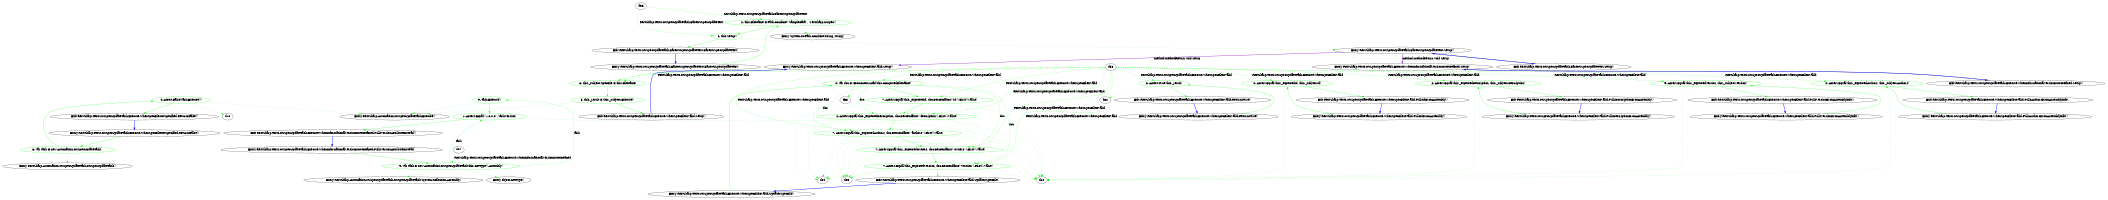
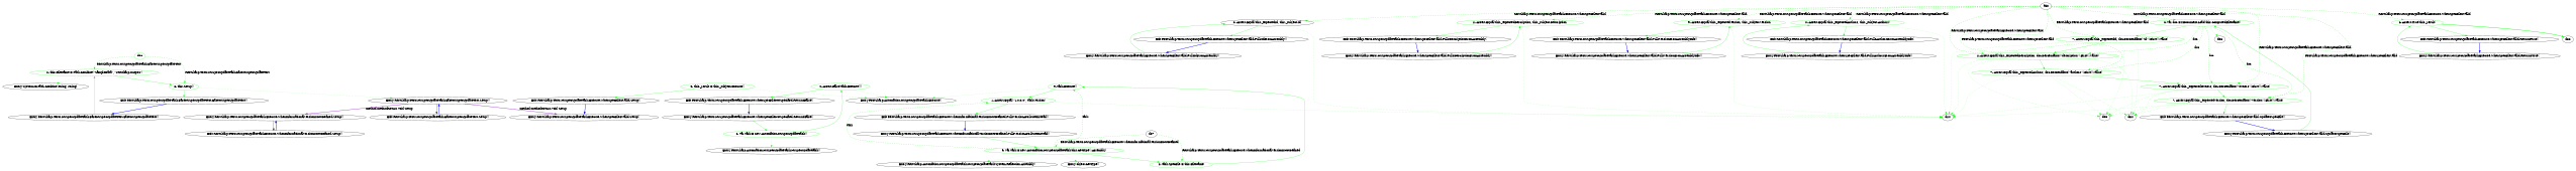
  digraph {
    edge [color=green style=solid]
    n1 [cluster="RestSharp.Tests.NuSpecUpdateTask.BaseNuSpecUpdateTest.BaseNuSpecUpdateTest()" color=green community=0 label="2: this.FileName = Path.Combine(''SampleData'', ''restsharp.nuspec'')" span="24-24"]
    n2 [cluster="System.IO.Path.Combine(string, string)" label="Entry System.IO.Path.Combine(string, string)" span="0-0"]
    n3 [cluster="RestSharp.Tests.NuSpecUpdateTask.BaseNuSpecUpdateTest.BaseNuSpecUpdateTest()" color=green community=0 label="8: this.Setup()" span="25-25"]
    n4 [cluster="RestSharp.Tests.NuSpecUpdateTask.BaseNuSpecUpdateTest.BaseNuSpecUpdateTest()" label="Exit RestSharp.Tests.NuSpecUpdateTask.BaseNuSpecUpdateTest.BaseNuSpecUpdateTest()" span="22-22"]
    n5 [cluster="RestSharp.Tests.NuSpecUpdateTask.BaseNuSpecUpdateTest.Setup()" label="Entry RestSharp.Tests.NuSpecUpdateTask.BaseNuSpecUpdateTest.Setup()" span="28-28"]
    n6 [cluster="RestSharp.Tests.NuSpecUpdateTask.BaseNuSpecUpdateTest.BaseNuSpecUpdateTest()" label="Entry RestSharp.Tests.NuSpecUpdateTask.BaseNuSpecUpdateTest.BaseNuSpecUpdateTest()" span="22-22"]
    n7 [cluster="RestSharp.Tests.NuSpecUpdateTask.Execute.WhenSpecFileIsValid.Setup()" label="Entry RestSharp.Tests.NuSpecUpdateTask.Execute.WhenSpecFileIsValid.Setup()" span="69-69"]
    n8 [cluster="RestSharp.Tests.NuSpecUpdateTask.BaseNuSpecUpdateTest.Setup()" label="Exit RestSharp.Tests.NuSpecUpdateTask.BaseNuSpecUpdateTest.Setup()" span="28-28"]
    n9 [cluster="RestSharp.Tests.NuSpecUpdateTask.Execute.WhenInformationalVersionIsNotDefined.Setup()" label="Entry RestSharp.Tests.NuSpecUpdateTask.Execute.WhenInformationalVersionIsNotDefined.Setup()" span="45-45"]
-   n10 [cluster="RestSharp.Tests.NuSpecUpdateTask.Execute.WhenSpecFileIsValid.Setup()" color=green community=0 label="3: this._subject.SpecFile = this.FileName" span="71-71"]
    n11 [cluster="RestSharp.Tests.NuSpecUpdateTask.Execute.WhenInformationalVersionIsNotDefined.Setup()" label="Exit RestSharp.Tests.NuSpecUpdateTask.Execute.WhenInformationalVersionIsNotDefined.Setup()" span="45-45"]
    n12 [cluster="RestSharp.Tests.NuSpecUpdateTask.Execute.WhenSpecFileNotSpecified.ReturnsFalse()" color=green community=0 label="3: var task = new Automation.NuSpecUpdateTask()" span="38-38"]
    n13 [cluster="RestSharp.Tests.NuSpecUpdateTask.Execute.WhenSpecFileNotSpecified.ReturnsFalse()" color=green community=0 label="4: Assert.False(task.Execute())" span="39-39"]
    n14 [cluster="RestSharp.Automation.NuSpecUpdateTask.NuSpecUpdateTask()" label="Entry RestSharp.Automation.NuSpecUpdateTask.NuSpecUpdateTask()" span="24-24"]
    n15 [cluster="RestSharp.Tests.NuSpecUpdateTask.Execute.WhenSpecFileNotSpecified.ReturnsFalse()" label="Exit RestSharp.Tests.NuSpecUpdateTask.Execute.WhenSpecFileNotSpecified.ReturnsFalse()" span="36-36"]
    n16 [cluster="RestSharp.Automation.NuSpecUpdateTask.Execute()" label="Entry RestSharp.Automation.NuSpecUpdateTask.Execute()" span="35-35"]
-   d13
    n18 [cluster="RestSharp.Tests.NuSpecUpdateTask.Execute.WhenSpecFileNotSpecified.ReturnsFalse()" label="Entry RestSharp.Tests.NuSpecUpdateTask.Execute.WhenSpecFileNotSpecified.ReturnsFalse()" span="36-36"]
    n19 [cluster="RestSharp.Tests.NuSpecUpdateTask.Execute.WhenInformationalVersionIsNotDefined.PullsVersionAttributeInstead()" color=green community=0 label="9: var task = new Automation.NuSpecUpdateTask(this.GetType().Assembly)" span="50-50"]
    n20 [cluster="RestSharp.Automation.NuSpecUpdateTask.NuSpecUpdateTask(System.Reflection.Assembly)" label="Entry RestSharp.Automation.NuSpecUpdateTask.NuSpecUpdateTask(System.Reflection.Assembly)" span="29-29"]
+   n21 [cluster="RestSharp.Tests.NuSpecUpdateTask.Execute.WhenInformationalVersionIsNotDefined.PullsVersionAttributeInstead()" color=green community=0 label="2: task.SpecFile = this.FileName" span="51-51"]
    n22 [cluster="RestSharp.Tests.NuSpecUpdateTask.Execute.WhenInformationalVersionIsNotDefined.PullsVersionAttributeInstead()" color=green community=0 label="9: task.Execute()" span="52-52"]
    n23 [cluster="RestSharp.Tests.NuSpecUpdateTask.Execute.WhenInformationalVersionIsNotDefined.PullsVersionAttributeInstead()" color=green community=0 label="1: Assert.Equal(''1.0.0.0'', task.Version)" span="54-54"]
    n24 [cluster="object.GetType()" label="Entry object.GetType()" span="0-0"]
    n25 [cluster="RestSharp.Tests.NuSpecUpdateTask.Execute.WhenInformationalVersionIsNotDefined.PullsVersionAttributeInstead()" label="Exit RestSharp.Tests.NuSpecUpdateTask.Execute.WhenInformationalVersionIsNotDefined.PullsVersionAttributeInstead()" span="48-48"]
    d24
    n27 [cluster="RestSharp.Tests.NuSpecUpdateTask.Execute.WhenInformationalVersionIsNotDefined.PullsVersionAttributeInstead()" label="Entry RestSharp.Tests.NuSpecUpdateTask.Execute.WhenInformationalVersionIsNotDefined.PullsVersionAttributeInstead()" span="48-48"]
    n28 [cluster="RestSharp.Tests.NuSpecUpdateTask.Execute.WhenSpecFileIsValid.Setup()" color=green community=0 label="5: this._result = this._subject.Execute()" span="72-72"]
    n29 [cluster="RestSharp.Tests.NuSpecUpdateTask.Execute.WhenSpecFileIsValid.Setup()" label="Exit RestSharp.Tests.NuSpecUpdateTask.Execute.WhenSpecFileIsValid.Setup()" span="69-69"]
    n30 [cluster="RestSharp.Tests.NuSpecUpdateTask.Execute.WhenSpecFileIsValid.ReturnsTrue()" color=green community=0 label="6: Assert.True(this._result)" span="78-78"]
    n31 [cluster="RestSharp.Tests.NuSpecUpdateTask.Execute.WhenSpecFileIsValid.ReturnsTrue()" label="Exit RestSharp.Tests.NuSpecUpdateTask.Execute.WhenSpecFileIsValid.ReturnsTrue()" span="76-76"]
    d32
    n33 [cluster="RestSharp.Tests.NuSpecUpdateTask.Execute.WhenSpecFileIsValid.ReturnsTrue()" label="Entry RestSharp.Tests.NuSpecUpdateTask.Execute.WhenSpecFileIsValid.ReturnsTrue()" span="76-76"]
-   n34 [cluster="RestSharp.Tests.NuSpecUpdateTask.Execute.WhenSpecFileIsValid.PullsIdFromAssembly()" color=green community=0 label="0: Assert.Equal(this._expectedId, this._subject.Id)" span="84-84"]
+   n34 [cluster="RestSharp.Tests.NuSpecUpdateTask.Execute.WhenSpecFileIsValid.PullsIdFromAssembly()" color=black community=0 label="0: Assert.Equal(this._expectedId, this._subject.Id)" span="84-84"]
    n35 [cluster="RestSharp.Tests.NuSpecUpdateTask.Execute.WhenSpecFileIsValid.PullsIdFromAssembly()" label="Exit RestSharp.Tests.NuSpecUpdateTask.Execute.WhenSpecFileIsValid.PullsIdFromAssembly()" span="82-82"]
    n36 [cluster="RestSharp.Tests.NuSpecUpdateTask.Execute.WhenSpecFileIsValid.PullsIdFromAssembly()" label="Entry RestSharp.Tests.NuSpecUpdateTask.Execute.WhenSpecFileIsValid.PullsIdFromAssembly()" span="82-82"]
    n37 [cluster="RestSharp.Tests.NuSpecUpdateTask.Execute.WhenSpecFileIsValid.PullsDescriptionFromAssembly()" color=green community=0 label="2: Assert.Equal(this._expectedDescription, this._subject.Description)" span="90-90"]
    n38 [cluster="RestSharp.Tests.NuSpecUpdateTask.Execute.WhenSpecFileIsValid.PullsDescriptionFromAssembly()" label="Exit RestSharp.Tests.NuSpecUpdateTask.Execute.WhenSpecFileIsValid.PullsDescriptionFromAssembly()" span="88-88"]
    n39 [cluster="RestSharp.Tests.NuSpecUpdateTask.Execute.WhenSpecFileIsValid.PullsDescriptionFromAssembly()" label="Entry RestSharp.Tests.NuSpecUpdateTask.Execute.WhenSpecFileIsValid.PullsDescriptionFromAssembly()" span="88-88"]
    n40 [cluster="RestSharp.Tests.NuSpecUpdateTask.Execute.WhenSpecFileIsValid.PullsVersionFromAssemblyInfo()" color=green community=0 label="9: Assert.Equal(this._expectedVersion, this._subject.Version)" span="96-96"]
    n41 [cluster="RestSharp.Tests.NuSpecUpdateTask.Execute.WhenSpecFileIsValid.PullsVersionFromAssemblyInfo()" label="Exit RestSharp.Tests.NuSpecUpdateTask.Execute.WhenSpecFileIsValid.PullsVersionFromAssemblyInfo()" span="94-94"]
    n42 [cluster="RestSharp.Tests.NuSpecUpdateTask.Execute.WhenSpecFileIsValid.PullsVersionFromAssemblyInfo()" label="Entry RestSharp.Tests.NuSpecUpdateTask.Execute.WhenSpecFileIsValid.PullsVersionFromAssemblyInfo()" span="94-94"]
    n43 [cluster="RestSharp.Tests.NuSpecUpdateTask.Execute.WhenSpecFileIsValid.PullsAuthorsFromAssemblyInfo()" color=green community=0 label="0: Assert.Equal(this._expectedAuthors, this._subject.Authors)" span="102-102"]
    n44 [cluster="RestSharp.Tests.NuSpecUpdateTask.Execute.WhenSpecFileIsValid.PullsAuthorsFromAssemblyInfo()" label="Exit RestSharp.Tests.NuSpecUpdateTask.Execute.WhenSpecFileIsValid.PullsAuthorsFromAssemblyInfo()" span="100-100"]
    n45 [cluster="RestSharp.Tests.NuSpecUpdateTask.Execute.WhenSpecFileIsValid.PullsAuthorsFromAssemblyInfo()" label="Entry RestSharp.Tests.NuSpecUpdateTask.Execute.WhenSpecFileIsValid.PullsAuthorsFromAssemblyInfo()" span="100-100"]
    n46 [cluster="RestSharp.Tests.NuSpecUpdateTask.Execute.WhenSpecFileIsValid.UpdatesSpecFile()" color=green community=0 label="0: var doc = XDocument.Load(this.ComputedFileName)" span="108-108"]
    n47 [cluster="RestSharp.Tests.NuSpecUpdateTask.Execute.WhenSpecFileIsValid.UpdatesSpecFile()" color=green community=0 label="7: Assert.Equal(this._expectedId, doc.Descendants(''id'').First().Value)" span="109-109"]
    n48 [cluster="RestSharp.Tests.NuSpecUpdateTask.Execute.WhenSpecFileIsValid.UpdatesSpecFile()" color=green community=0 label="2: Assert.Equal(this._expectedDescription, doc.Descendants(''description'').First().Value)" span="110-110"]
    n49 [cluster="RestSharp.Tests.NuSpecUpdateTask.Execute.WhenSpecFileIsValid.UpdatesSpecFile()" color=green community=0 label="7: Assert.Equal(this._expectedAuthors, doc.Descendants(''authors'').First().Value)" span="111-111"]
    n50 [cluster="RestSharp.Tests.NuSpecUpdateTask.Execute.WhenSpecFileIsValid.UpdatesSpecFile()" color=green community=0 label="7: Assert.Equal(this._expectedOwners, doc.Descendants(''owners'').First().Value)" span="112-112"]
    n51 [cluster="RestSharp.Tests.NuSpecUpdateTask.Execute.WhenSpecFileIsValid.UpdatesSpecFile()" color=green community=0 label="7: Assert.Equal(this._expectedVersion, doc.Descendants(''version'').First().Value)" span="113-113"]
    d53
    d54
    d55
    n55 [cluster="RestSharp.Tests.NuSpecUpdateTask.Execute.WhenSpecFileIsValid.UpdatesSpecFile()" label="Exit RestSharp.Tests.NuSpecUpdateTask.Execute.WhenSpecFileIsValid.UpdatesSpecFile()" span="106-106"]
    n56 [cluster="RestSharp.Tests.NuSpecUpdateTask.Execute.WhenSpecFileIsValid.UpdatesSpecFile()" label="Entry RestSharp.Tests.NuSpecUpdateTask.Execute.WhenSpecFileIsValid.UpdatesSpecFile()" span="106-106"]
-   d56
+   d56 [color=green]
    d57
    d58
    n1 -> n2 [style=dotted]
    n1 -> n3
    n3 -> n4
    n3 -> n5 [style=dotted]
    n4 -> n6 [color=blue style=bold]
    n5 -> n7 [color=darkorchid label="method methodReturn void Setup" style=bold]
    n5 -> n8 [color=""]
    n5 -> n9 [color=darkorchid label="method methodReturn void Setup" style=bold]
    n6 -> n1
-   n7 -> n10
    n8 -> n5 [color=blue style=bold]
    n9 -> n11 [color=""]
-   n10 -> n28
    n11 -> n9 [color=blue style=bold]
    n12 -> n13
    n12 -> n14 [style=dotted]
    n13 -> n15
    n13 -> n16 [style=dotted]
-   n13 -> d13 [style=dotted]
    n15 -> n18 [color=blue style=bold]
    n18 -> n12
    n19 -> n20 [style=dotted]
+   n19 -> n21
    n19 -> n22 [label=task style=dashed]
    n19 -> n23 [label=task style=dashed]
    n19 -> n24 [style=dotted]
+   n21 -> n22
    n22 -> n16 [style=dotted]
    n22 -> n23
    n23 -> n25
    n23 -> d24 [style=dotted]
    n25 -> n27 [color=blue style=bold]
    n27 -> n19
    n28 -> n16 [style=dotted]
    n28 -> n29
    n29 -> n7 [color=blue style=bold]
    n30 -> n31
-   n30 -> d32 [style=dotted]
+   n30 -> d32 [style=bold]
    n31 -> n33 [color=blue style=bold]
    n33 -> n30
    n34 -> d24 [style=dotted]
    n34 -> n35
    n35 -> n36 [color=blue style=bold]
    n36 -> n34
    n37 -> d24 [style=dotted]
    n37 -> n38
    n38 -> n39 [color=blue style=bold]
    n39 -> n37
    n40 -> d24 [style=dotted]
    n40 -> n41
    n41 -> n42 [color=blue style=bold]
    n42 -> n40
    n43 -> d24 [style=dotted]
    n43 -> n44
    n44 -> n45 [color=blue style=bold]
    n45 -> n43
    n46 -> n47
    n46 -> n48 [label=doc style=dashed]
    n46 -> n49 [label=doc style=dashed]
    n46 -> n50 [label=doc style=dashed]
    n46 -> n51 [label=doc style=dashed]
    n46 -> d53 [style=dotted]
    n47 -> d24 [style=dotted]
    n47 -> n48
    n47 -> d54 [style=dotted]
    n47 -> d55 [style=dotted]
    n48 -> d24 [style=dotted]
    n48 -> n49
    n48 -> d54 [style=dotted]
    n48 -> d55 [style=dotted]
    n49 -> d24 [style=dotted]
    n49 -> n50
    n49 -> d54 [style=dotted]
    n49 -> d55 [style=dotted]
    n50 -> d24 [style=dotted]
    n50 -> n51
    n50 -> d54 [style=dotted]
    n50 -> d55 [style=dotted]
    n51 -> d24 [style=dotted]
    n51 -> d54 [style=dotted]
    n51 -> d55 [style=dotted]
    n51 -> n55
    n55 -> n56 [color=blue style=bold]
    n56 -> n46
    d56 -> n1 [label="RestSharp.Tests.NuSpecUpdateTask.BaseNuSpecUpdateTest" style=dashed]
    d56 -> n3 [label="RestSharp.Tests.NuSpecUpdateTask.BaseNuSpecUpdateTest" style=dashed]
    d57 -> n19 [label="RestSharp.Tests.NuSpecUpdateTask.Execute.WhenInformationalVersionIsNotDefined" style=dashed]
-   d58 -> n10 [label="RestSharp.Tests.NuSpecUpdateTask.Execute.WhenSpecFileIsValid" style=dashed]
+   d57 -> n21 [label="RestSharp.Tests.NuSpecUpdateTask.Execute.WhenInformationalVersionIsNotDefined" style=dashed]
    d58 -> n30 [label="RestSharp.Tests.NuSpecUpdateTask.Execute.WhenSpecFileIsValid" style=dashed]
    d58 -> n34 [label="RestSharp.Tests.NuSpecUpdateTask.Execute.WhenSpecFileIsValid" style=dashed]
    d58 -> n37 [label="RestSharp.Tests.NuSpecUpdateTask.Execute.WhenSpecFileIsValid" style=dashed]
    d58 -> n40 [label="RestSharp.Tests.NuSpecUpdateTask.Execute.WhenSpecFileIsValid" style=dashed]
    d58 -> n43 [label="RestSharp.Tests.NuSpecUpdateTask.Execute.WhenSpecFileIsValid" style=dashed]
    d58 -> n46 [label="RestSharp.Tests.NuSpecUpdateTask.Execute.WhenSpecFileIsValid" style=dashed]
    d58 -> n47 [label="RestSharp.Tests.NuSpecUpdateTask.Execute.WhenSpecFileIsValid" style=dashed]
    d58 -> n48 [label="RestSharp.Tests.NuSpecUpdateTask.Execute.WhenSpecFileIsValid" style=dashed]
    d58 -> n49 [label="RestSharp.Tests.NuSpecUpdateTask.Execute.WhenSpecFileIsValid" style=dashed]
    d58 -> n50 [label="RestSharp.Tests.NuSpecUpdateTask.Execute.WhenSpecFileIsValid" style=dashed]
    d58 -> n51 [label="RestSharp.Tests.NuSpecUpdateTask.Execute.WhenSpecFileIsValid" style=dashed]
  }
